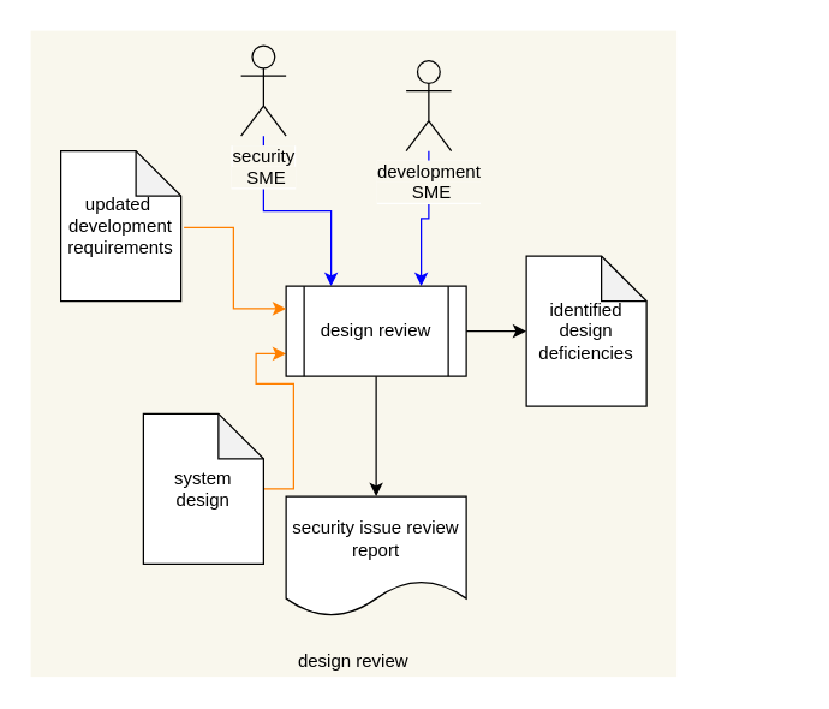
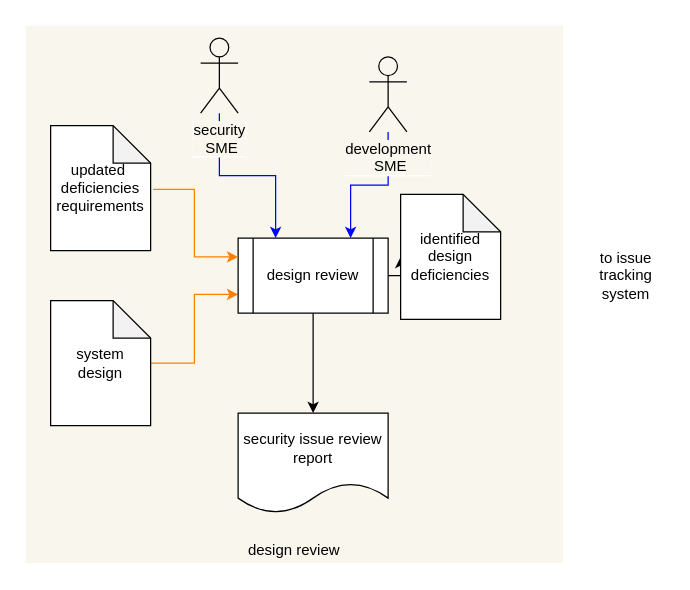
  <mxCell id="0" />
  <mxCell id="1" parent="0" />
  <mxCell id="2" value="" style="rounded=0;whiteSpace=wrap;html=1;fillColor=#f9f7ed;strokeColor=none;" parent="1" vertex="1"><mxGeometry x="20" y="20" width="430" height="430" as="geometry" /></mxCell>
  <mxCell id="3" style="edgeStyle=orthogonalEdgeStyle;rounded=0;orthogonalLoop=1;jettySize=auto;html=1;entryX=0.25;entryY=0;entryDx=0;entryDy=0;strokeColor=#0000FF;" parent="1" source="4" target="11" edge="1"><mxGeometry relative="1" as="geometry" /></mxCell>
  <mxCell id="4" value="&lt;span style=&quot;background-color: rgb(249 , 247 , 237)&quot;&gt;security&lt;br&gt;&amp;nbsp; &amp;nbsp;SME&amp;nbsp;&amp;nbsp;&lt;/span&gt;" style="shape=umlActor;verticalLabelPosition=bottom;labelBackgroundColor=#ffffff;verticalAlign=top;html=1;outlineConnect=0;fillColor=none;" parent="1" vertex="1"><mxGeometry x="160" y="30" width="30" height="60" as="geometry" /></mxCell>
  <mxCell id="5" style="edgeStyle=orthogonalEdgeStyle;rounded=0;orthogonalLoop=1;jettySize=auto;html=1;entryX=0.75;entryY=0;entryDx=0;entryDy=0;strokeColor=#0000FF;" parent="1" source="6" target="11" edge="1"><mxGeometry relative="1" as="geometry" /></mxCell>
- <mxCell id="6" value="&lt;span style=&quot;background-color: rgb(249 , 247 , 237)&quot;&gt;development&lt;br&gt;&amp;nbsp; &amp;nbsp; &amp;nbsp; &amp;nbsp;SME&amp;nbsp; &amp;nbsp; &amp;nbsp;&amp;nbsp;&lt;/span&gt;" style="shape=umlActor;verticalLabelPosition=bottom;labelBackgroundColor=#ffffff;verticalAlign=top;html=1;outlineConnect=0;fillColor=none;" parent="1" vertex="1"><mxGeometry x="270" y="40" width="30" height="60" as="geometry" /></mxCell>
+ <mxCell id="6" value="&lt;span style=&quot;background-color: rgb(249 , 247 , 237)&quot;&gt;development&lt;br&gt;&amp;nbsp; &amp;nbsp; &amp;nbsp; &amp;nbsp;SME&amp;nbsp; &amp;nbsp; &amp;nbsp;&amp;nbsp;&lt;/span&gt;" style="shape=umlActor;verticalLabelPosition=bottom;labelBackgroundColor=#ffffff;verticalAlign=top;html=1;outlineConnect=0;fillColor=none;" parent="1" vertex="1"><mxGeometry x="295" y="45" width="30" height="60" as="geometry" /></mxCell>
  <mxCell id="7" style="edgeStyle=orthogonalEdgeStyle;rounded=0;orthogonalLoop=1;jettySize=auto;html=1;entryX=0;entryY=0.75;entryDx=0;entryDy=0;strokeColor=#FF8000;" parent="1" source="8" target="11" edge="1"><mxGeometry relative="1" as="geometry" /></mxCell>
- <mxCell id="8" value="system&lt;br&gt;design" style="shape=note;whiteSpace=wrap;html=1;backgroundOutline=1;darkOpacity=0.05;" parent="1" vertex="1"><mxGeometry x="95" y="275" width="80" height="100" as="geometry" /></mxCell>
+ <mxCell id="8" value="system&lt;br&gt;design" style="shape=note;whiteSpace=wrap;html=1;backgroundOutline=1;darkOpacity=0.05;" parent="1" vertex="1"><mxGeometry x="40" y="240" width="80" height="100" as="geometry" /></mxCell>
  <mxCell id="9" style="edgeStyle=orthogonalEdgeStyle;rounded=0;orthogonalLoop=1;jettySize=auto;html=1;entryX=0;entryY=0.5;entryDx=0;entryDy=0;exitX=1;exitY=0.5;exitDx=0;exitDy=0;entryPerimeter=0;" parent="1" source="11" target="15" edge="1"><mxGeometry relative="1" as="geometry"><mxPoint x="480" y="220" as="sourcePoint" /></mxGeometry></mxCell>
  <mxCell id="10" style="edgeStyle=orthogonalEdgeStyle;rounded=0;orthogonalLoop=1;jettySize=auto;html=1;exitX=0.5;exitY=1;exitDx=0;exitDy=0;entryX=0.5;entryY=0;entryDx=0;entryDy=0;" parent="1" source="11" target="16" edge="1"><mxGeometry relative="1" as="geometry" /></mxCell>
  <mxCell id="11" value="design review" style="shape=process;whiteSpace=wrap;html=1;backgroundOutline=1;" parent="1" vertex="1"><mxGeometry x="190" y="190" width="120" height="60" as="geometry" /></mxCell>
  <mxCell id="12" style="edgeStyle=orthogonalEdgeStyle;rounded=0;orthogonalLoop=1;jettySize=auto;html=1;exitX=1.025;exitY=0.51;exitDx=0;exitDy=0;exitPerimeter=0;entryX=0;entryY=0.25;entryDx=0;entryDy=0;strokeColor=#FF8000;" parent="1" source="13" target="11" edge="1"><mxGeometry relative="1" as="geometry" /></mxCell>
- <mxCell id="13" value="updated&amp;nbsp; development requirements" style="shape=note;whiteSpace=wrap;html=1;backgroundOutline=1;darkOpacity=0.05;" parent="1" vertex="1"><mxGeometry x="40" y="100" width="80" height="100" as="geometry" /></mxCell>
+ <mxCell id="13" value="updated&amp;nbsp; deficiencies requirements" style="shape=note;whiteSpace=wrap;html=1;backgroundOutline=1;darkOpacity=0.05;" parent="1" vertex="1"><mxGeometry x="40" y="100" width="80" height="100" as="geometry" /></mxCell>
  <mxCell id="14" value="design review" style="text;html=1;strokeColor=none;fillColor=none;align=center;verticalAlign=middle;whiteSpace=wrap;rounded=0;" parent="1" vertex="1"><mxGeometry x="20" y="430" width="430" height="20" as="geometry" /></mxCell>
- <mxCell id="15" value="identified design deficiencies" style="shape=note;whiteSpace=wrap;html=1;backgroundOutline=1;darkOpacity=0.05;" parent="1" vertex="1"><mxGeometry x="350" y="170" width="80" height="100" as="geometry" /></mxCell>
+ <mxCell id="15" value="identified design deficiencies" style="shape=note;whiteSpace=wrap;html=1;backgroundOutline=1;darkOpacity=0.05;" parent="1" vertex="1"><mxGeometry x="320" y="155" width="80" height="100" as="geometry" /></mxCell>
  <mxCell id="16" value="security issue review report" style="shape=document;whiteSpace=wrap;html=1;boundedLbl=1;" parent="1" vertex="1"><mxGeometry x="190" y="330" width="120" height="80" as="geometry" /></mxCell>
+ <mxCell id="17" value="to issue&lt;br&gt;tracking&lt;br&gt;system" style="text;html=1;align=center;verticalAlign=middle;resizable=0;points=[];autosize=1;strokeColor=none;fillColor=none;" vertex="1" parent="1"><mxGeometry x="470" y="195" width="60" height="50" as="geometry" /></mxCell>
